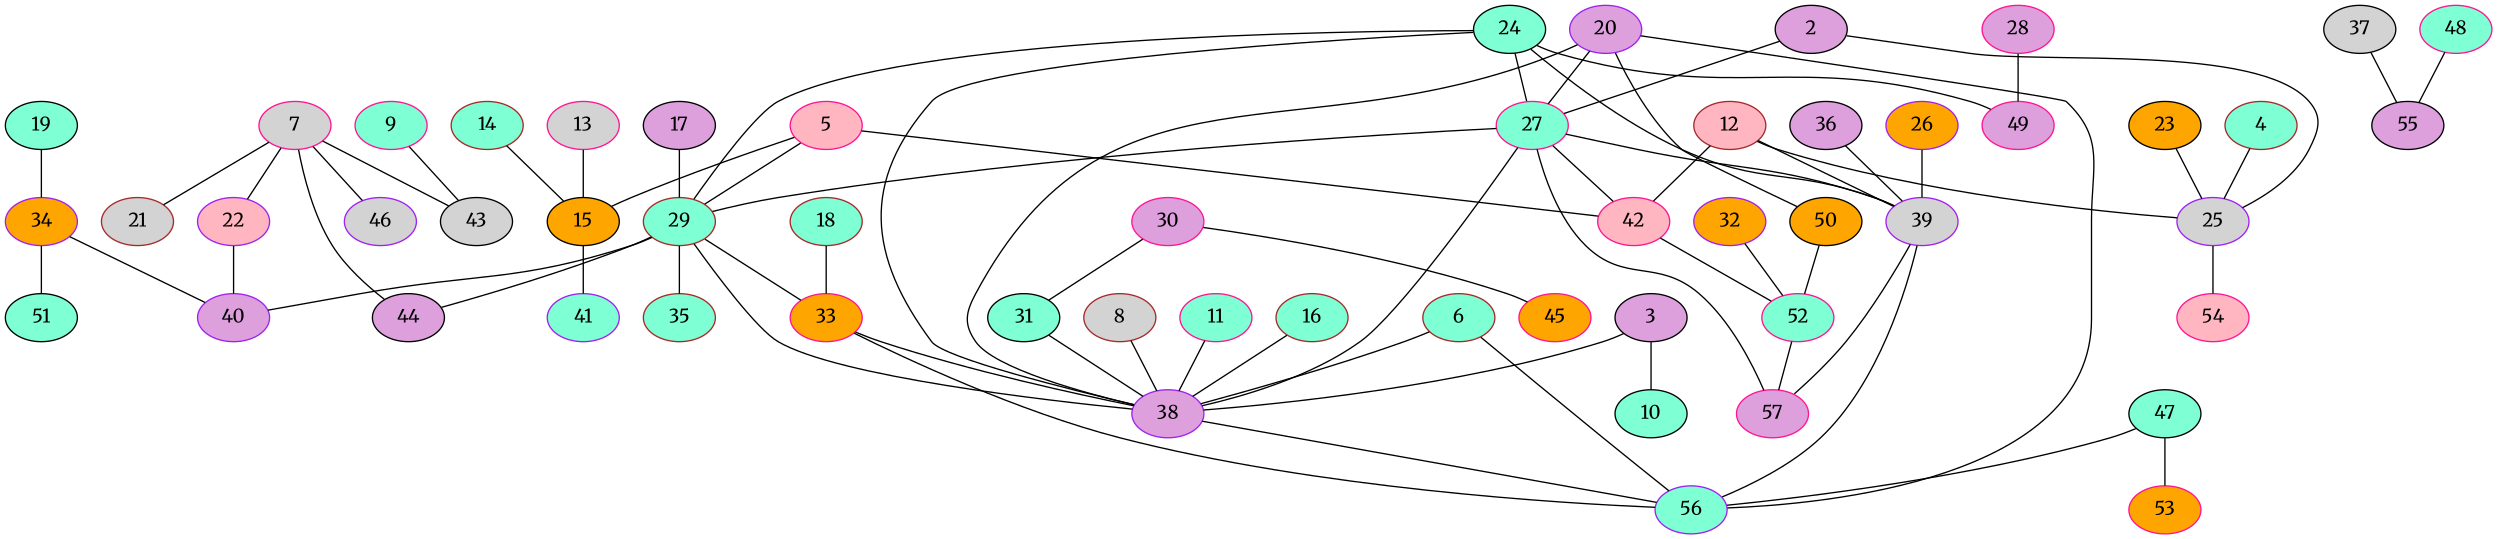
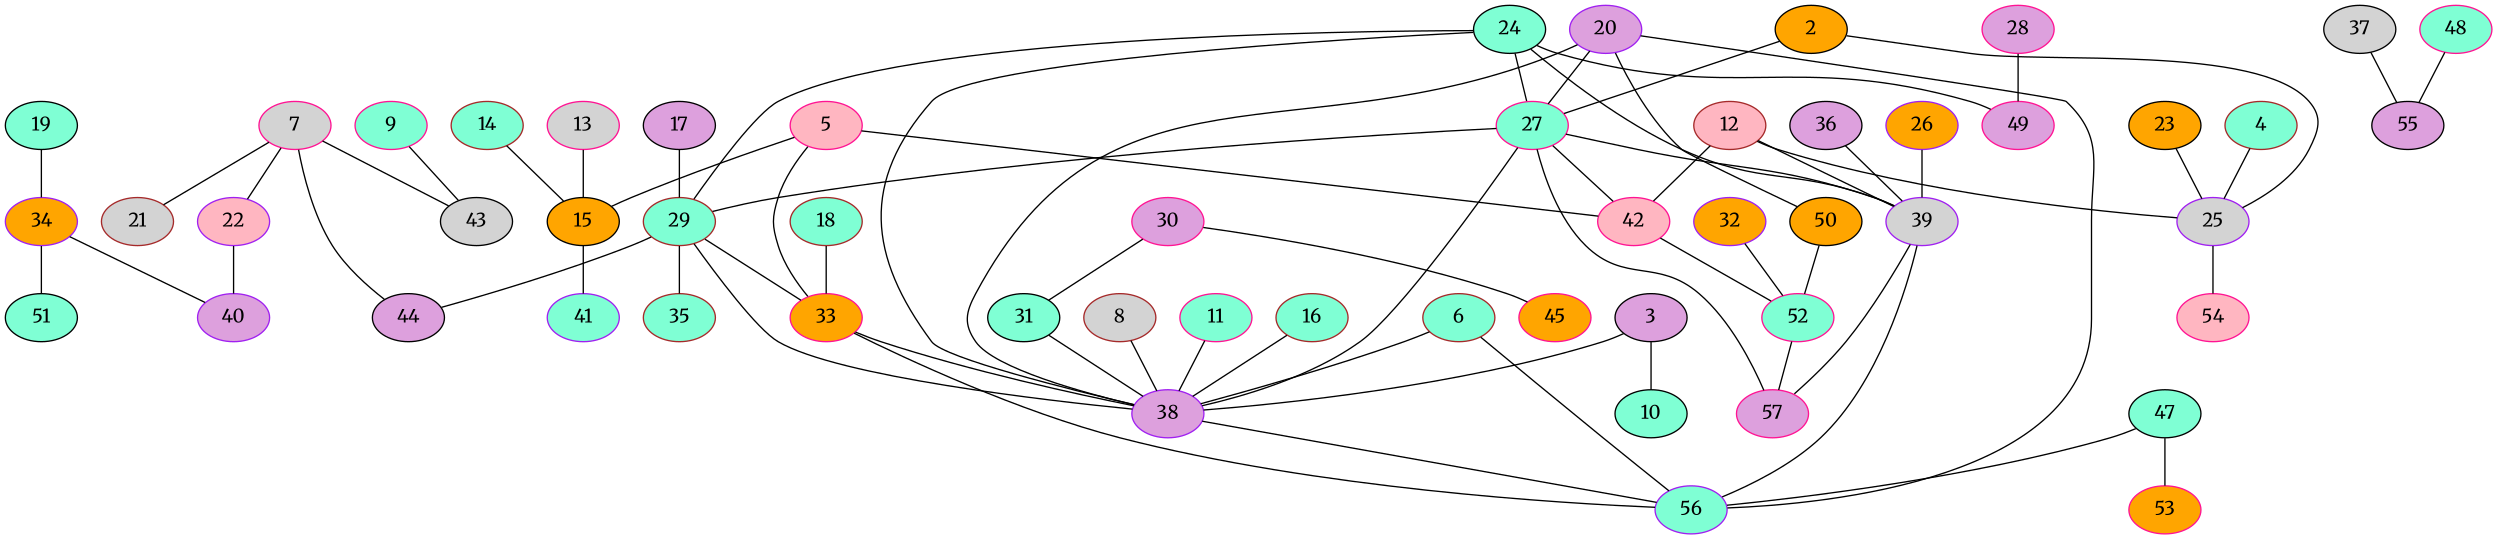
  graph {
    fontname=Merriweather
    node [color=black fillcolor=aquamarine fontname=Merriweather style=filled]
    edge [fontname=Merriweather weight=1.0]
    38 [color=purple fillcolor=plum]
    56 [color=purple]
-   2 [fillcolor=plum]
+   2 [fillcolor=orange]
    25 [color=purple fillcolor=lightgrey]
    27 [color=deeppink]
    54 [color=deeppink fillcolor=lightpink]
    29 [color=brown]
    42 [color=deeppink fillcolor=lightpink]
    39 [color=purple fillcolor=lightgrey]
    57 [color=deeppink fillcolor=plum]
    3 [fillcolor=plum]
    10
    4 [color=brown]
    5 [color=deeppink fillcolor=lightpink]
    15 [fillcolor=orange]
    41 [color=purple]
    44 [fillcolor=plum]
    33 [color=deeppink fillcolor=orange]
    40 [color=purple fillcolor=plum]
    35 [color=brown]
    52 [color=deeppink]
    6 [color=brown]
    7 [color=deeppink fillcolor=lightgrey]
    21 [color=brown fillcolor=lightgrey]
    22 [color=purple fillcolor=lightpink]
    43 [fillcolor=lightgrey]
-   46 [color=purple fillcolor=lightgrey]
    8 [color=brown fillcolor=lightgrey]
    9 [color=deeppink]
    11 [color=deeppink]
    12 [color=brown fillcolor=lightpink]
    13 [color=deeppink fillcolor=lightgrey]
    14 [color=brown]
    16 [color=brown]
    17 [fillcolor=plum]
    18 [color=brown]
    34 [color=purple fillcolor=orange]
    19
    51
    20 [color=purple fillcolor=plum]
    50 [fillcolor=orange]
    55 [fillcolor=plum]
    23 [fillcolor=orange]
    24
    49 [color=deeppink fillcolor=plum]
    26 [color=purple fillcolor=orange]
    28 [color=deeppink fillcolor=plum]
    30 [color=deeppink fillcolor=plum]
    31
    45 [color=deeppink fillcolor=orange]
    32 [color=purple fillcolor=orange]
    36 [fillcolor=plum]
    37 [fillcolor=lightgrey]
    47
    53 [color=deeppink fillcolor=orange]
    48 [color=deeppink]
    38 -- 56
    2 -- 25
    2 -- 27
    25 -- 54
    27 -- 38
    27 -- 29
    27 -- 42
    27 -- 39
    27 -- 57 [weight=2.0]
    29 -- 38
    29 -- 44
    29 -- 33
-   29 -- 40
    29 -- 35
    42 -- 52
    39 -- 56
    39 -- 57
    3 -- 38
    3 -- 10
    4 -- 25
-   5 -- 29
+   5 -- 33
    5 -- 42
    5 -- 15
    15 -- 41
    33 -- 38
    33 -- 56
    52 -- 57
    6 -- 38
    6 -- 56
    7 -- 44
    7 -- 21
    7 -- 22
    7 -- 43
-   7 -- 46
    22 -- 40
    8 -- 38
    9 -- 43
    11 -- 38
    12 -- 25
    12 -- 42
    12 -- 39
    13 -- 15
    14 -- 15
    16 -- 38
    17 -- 29
    18 -- 33
    34 -- 40
    34 -- 51
    19 -- 34
    20 -- 38
    20 -- 56
    20 -- 27
    20 -- 50
    50 -- 52
    23 -- 25
    24 -- 38
    24 -- 27
    24 -- 29
    24 -- 39
    24 -- 49
    26 -- 39
    28 -- 49
    30 -- 31
    30 -- 45
    31 -- 38
    32 -- 52
    36 -- 39
    37 -- 55
    47 -- 56
    47 -- 53
    48 -- 55
  }
